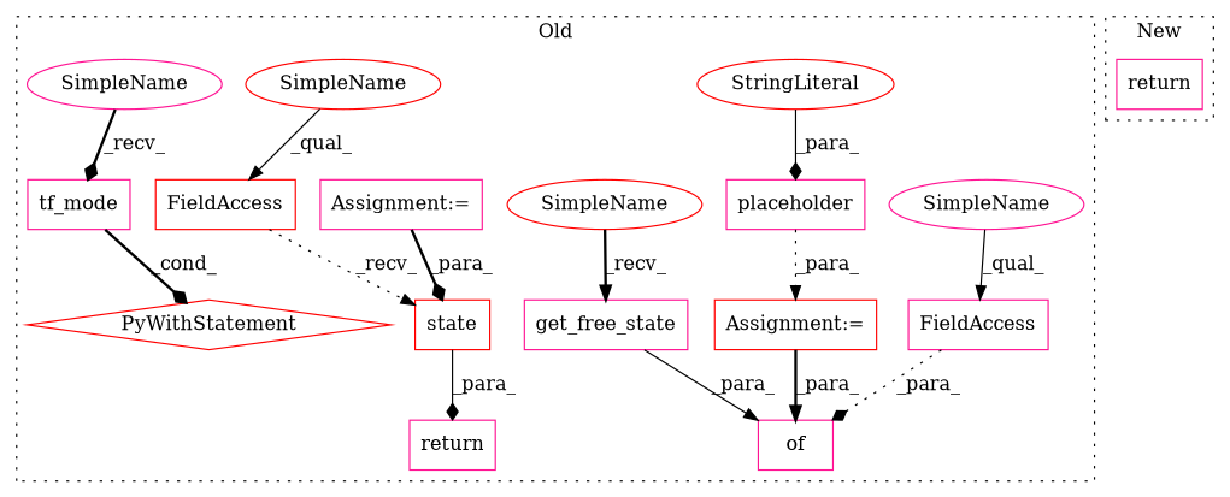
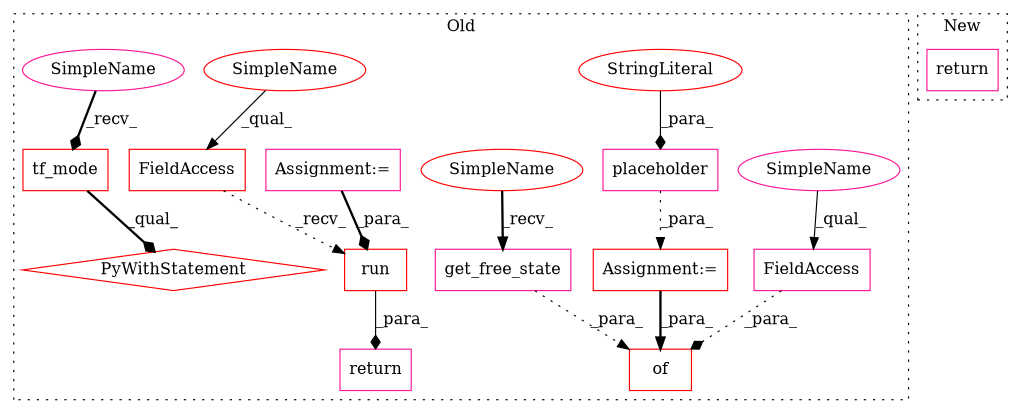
  digraph {
    node [a=32 color=deeppink l=4 s=5067 shape=box]
    edge [arrowhead=normal style=bold]
    n1 [l="12,1" label=placeholder s="4830,4851"]
    n2 [a=7 color=red l=1 label="Assignment:=" s=4818]
    n3 [a=41 l=7 label=return s=5060]
-   n4 [color=red l="4,1" label=state s="5081,5171"]
+   n4 [color=red l="4,1" label=run s="5081,5171"]
    n5 [a=45 color=red l=9 label=StringLiteral s=4842 shape=ellipse]
    n6 [a=22 color=red l=13 label=FieldAccess]
    n7 [l=16 label=get_free_state s=5128]
    n8 [a=22 l=15 label=FieldAccess s=5107]
-   n9 [l="3,1" label=of s="5104,5170"]
+   n9 [color=red l="3,1" label=of s="5104,5170"]
    n10 [a=7 l=14 label="Assignment:=" s=4703]
-   n11 [l=9 label=tf_mode s=4873]
+   n11 [color=red l=9 label=tf_mode s=4873]
    n12 [a=104 color=red l="10,2" label=PyWithStatement s="4858,4882" shape=diamond]
    n13 [a=42 color=red label=SimpleName s=5123 shape=ellipse]
    n14 [a=42 label=SimpleName s=5107 shape=ellipse]
    n15 [a=42 color=red label=SimpleName shape=ellipse]
    n16 [a=42 label=SimpleName s=4868 shape=ellipse]
    n17 [a=41 l=7 label=return s=5124]
    subgraph cluster_1 {
      label=Old
      style=dotted
      n1
      n2
      n3
      n4
      n5
      n6
      n7
      n8
      n9
      n10
      n11
      n12
      n13
      n14
      n15
      n16
    }
    subgraph cluster_2 {
      label=New
      style=dotted
      n17
    }
    n1 -> n2 [label=_para_ style=dotted]
    n2 -> n9 [label=_para_]
    n4 -> n3 [arrowhead=diamond label=_para_ style=solid]
    n5 -> n1 [arrowhead=diamond label=_para_ style=solid]
    n6 -> n4 [label=_recv_ style=dotted]
-   n7 -> n9 [label=_para_ style=solid]
+   n7 -> n9 [label=_para_ style=dotted]
    n8 -> n9 [arrowhead=diamond label=_para_ style=dotted]
    n10 -> n4 [arrowhead=diamond label=_para_]
-   n11 -> n12 [arrowhead=diamond label=_cond_]
+   n11 -> n12 [arrowhead=diamond label=_qual_]
    n13 -> n7 [label=_recv_]
    n14 -> n8 [label=_qual_ style=solid]
    n15 -> n6 [label=_qual_ style=solid]
    n16 -> n11 [arrowhead=diamond label=_recv_]
  }
